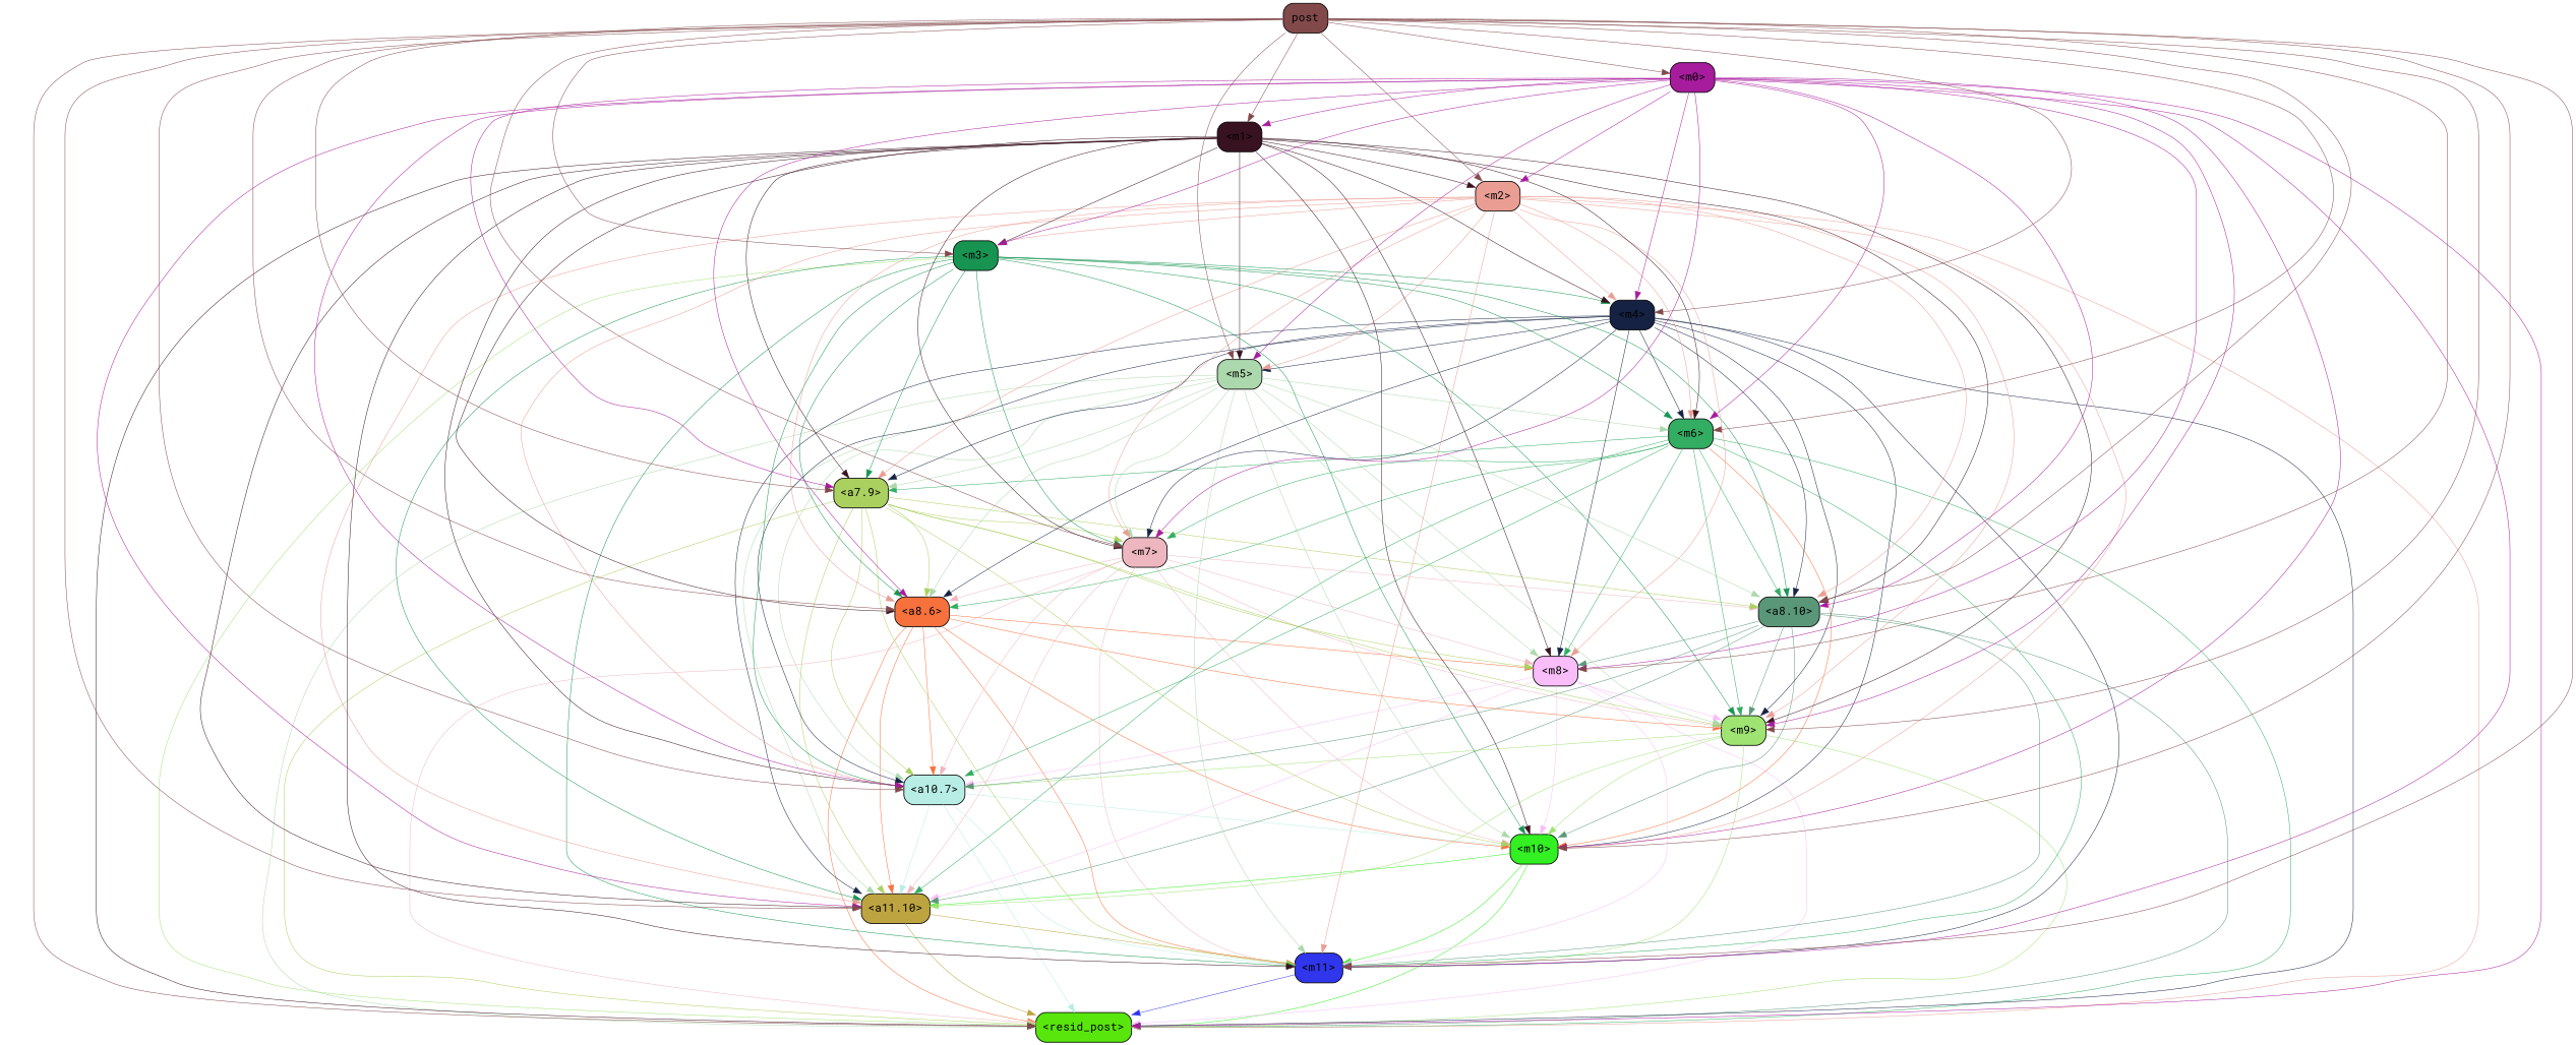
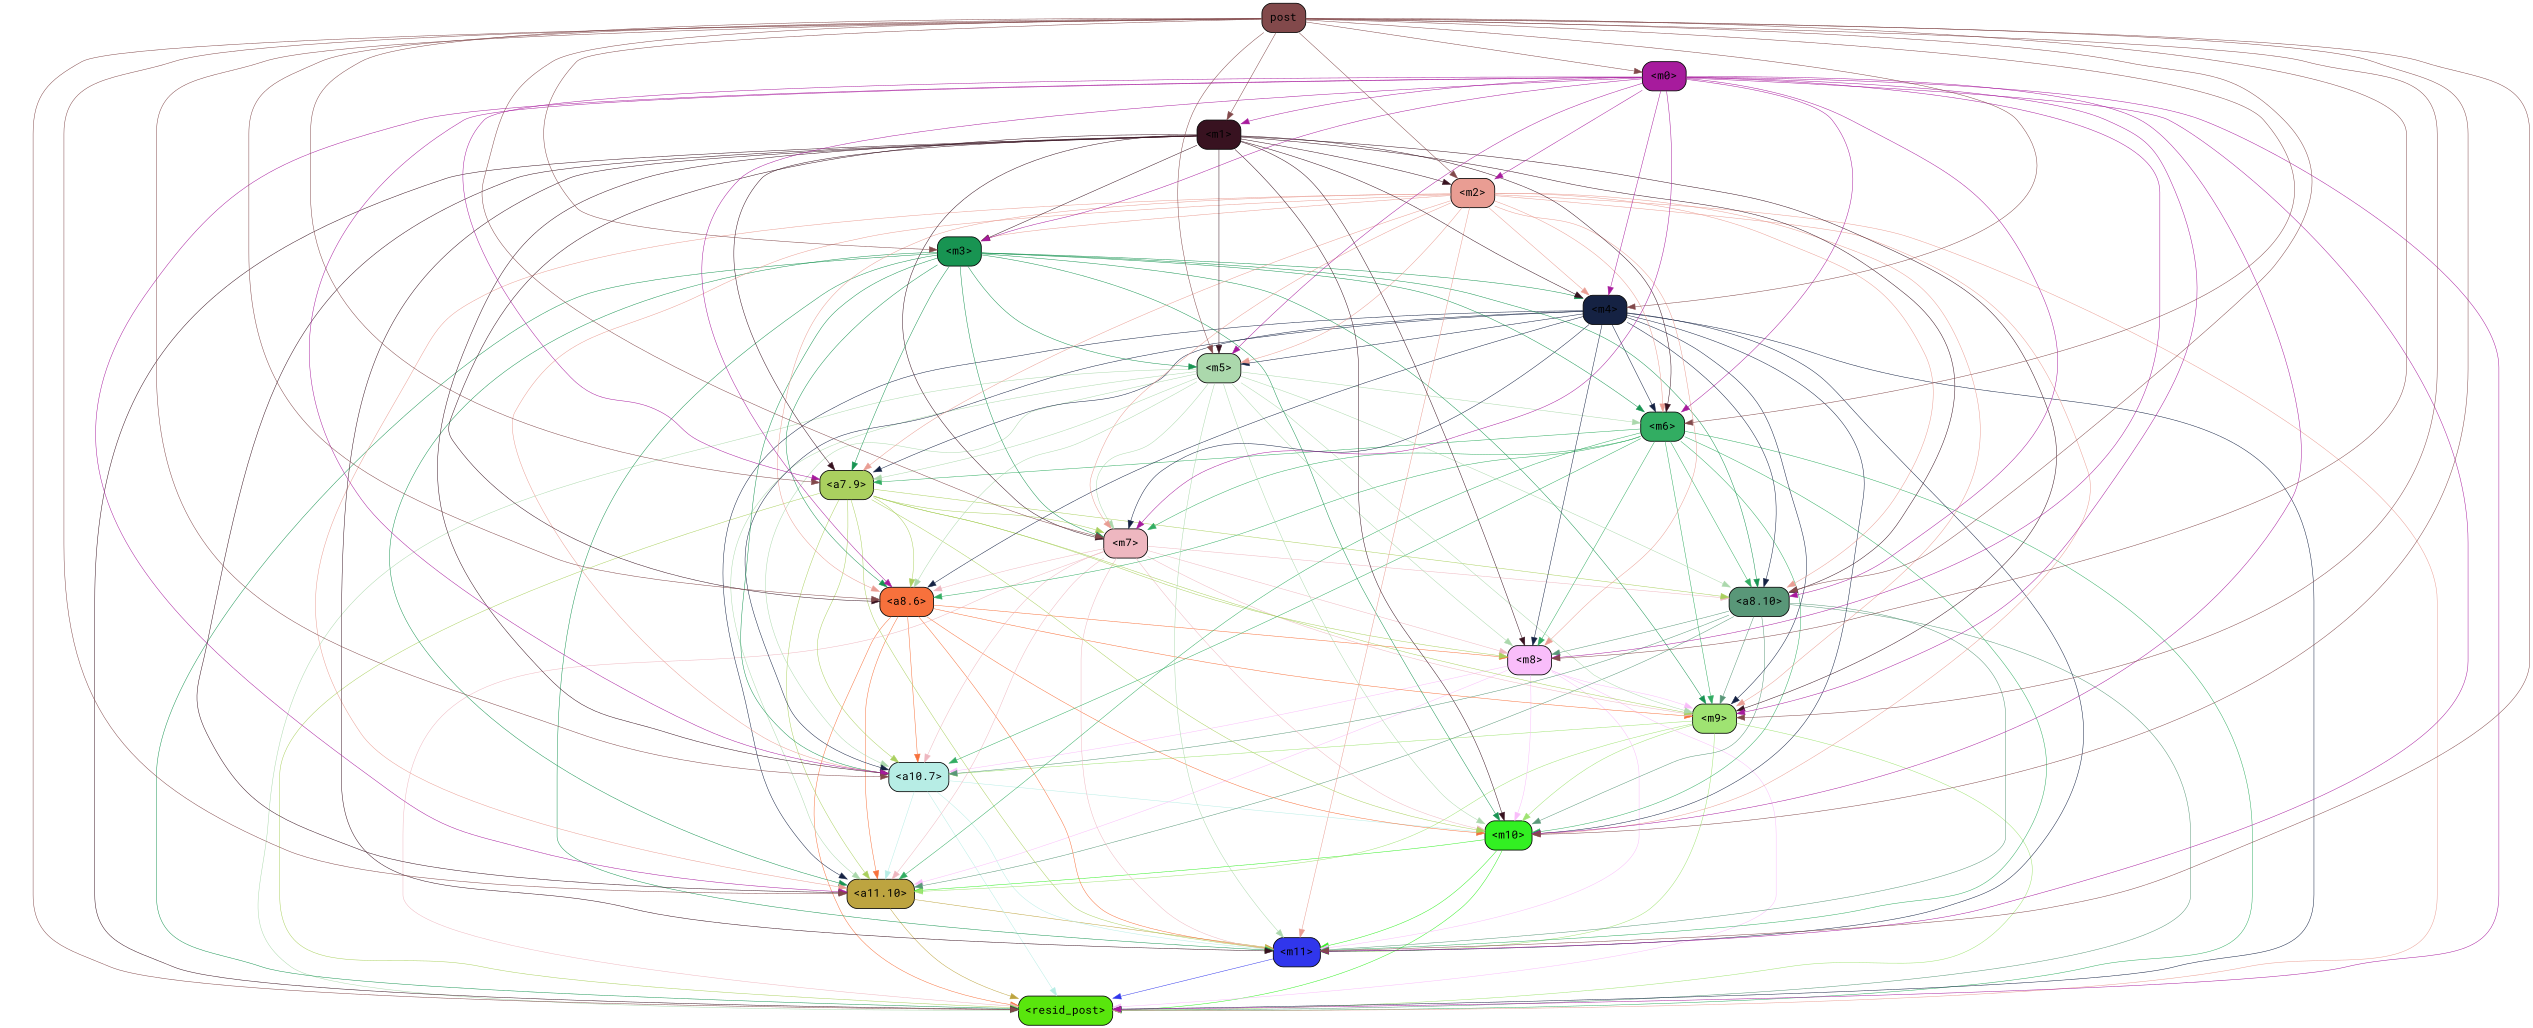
  strict digraph {
    fontname="Roboto Mono"
    splines=true
    node [color=black fontname="Roboto Mono" shape=box style="filled, rounded"]
    edge [color="#82494b" fontname="Roboto Mono" penwidth=0.6]
    "<m11>" [fillcolor="#3036ec"]
    "<resid_post>" [fillcolor="#59e60d"]
    "<a11.10>" [fillcolor="#bda440"]
    "<m10>" [fillcolor="#32f022"]
    "<a10.7>" [fillcolor="#b7ede5"]
    "<m9>" [fillcolor="#9fe372"]
    "<m8>" [fillcolor="#f9bdfa"]
    "<a8.10>" [fillcolor="#599778"]
    "<a8.6>" [fillcolor="#f7713c"]
    "<m7>" [fillcolor="#eeb7c0"]
    "<a7.9>" [fillcolor="#aad05f"]
    "<m6>" [fillcolor="#32ad62"]
    "<m5>" [fillcolor="#abd8ac"]
    "<m4>" [fillcolor="#152243"]
    "<m3>" [fillcolor="#189452"]
    "<m2>" [fillcolor="#e99d93"]
    "<m1>" [fillcolor="#381220"]
    "<m0>" [fillcolor="#a71b9d"]
    n19 [fillcolor="#82494b" label=post]
    "<m11>" -> "<resid_post>" [color="#3036ec"]
    "<a11.10>" -> "<m11>" [color="#bda440"]
    "<a11.10>" -> "<resid_post>" [color="#bda440"]
    "<m10>" -> "<m11>" [color="#32f022"]
    "<m10>" -> "<resid_post>" [color="#32f022"]
    "<m10>" -> "<a11.10>" [color="#32f022"]
    "<a10.7>" -> "<m11>" [color="#b7ede5"]
    "<a10.7>" -> "<resid_post>" [color="#b7ede5"]
    "<a10.7>" -> "<a11.10>" [color="#b7ede5"]
    "<a10.7>" -> "<m10>" [color="#b7ede5"]
    "<m9>" -> "<m11>" [color="#9fe372"]
    "<m9>" -> "<resid_post>" [color="#9fe372"]
    "<m9>" -> "<a11.10>" [color="#9fe372"]
    "<m9>" -> "<m10>" [color="#9fe372"]
    "<m9>" -> "<a10.7>" [color="#9fe372"]
    "<m8>" -> "<m11>" [color="#f9bdfa"]
    "<m8>" -> "<resid_post>" [color="#f9bdfa"]
    "<m8>" -> "<a11.10>" [color="#f9bdfa"]
    "<m8>" -> "<m10>" [color="#f9bdfa"]
    "<m8>" -> "<a10.7>" [color="#f9bdfa"]
    "<m8>" -> "<m9>" [color="#f9bdfa"]
    "<a8.10>" -> "<m11>" [color="#599778"]
    "<a8.10>" -> "<resid_post>" [color="#599778"]
    "<a8.10>" -> "<a11.10>" [color="#599778"]
    "<a8.10>" -> "<m10>" [color="#599778"]
    "<a8.10>" -> "<a10.7>" [color="#599778"]
    "<a8.10>" -> "<m9>" [color="#599778"]
    "<a8.10>" -> "<m8>" [color="#599778"]
    "<a8.6>" -> "<m11>" [color="#f7713c"]
    "<a8.6>" -> "<resid_post>" [color="#f7713c"]
    "<a8.6>" -> "<a11.10>" [color="#f7713c"]
    "<a8.6>" -> "<m10>" [color="#f7713c"]
    "<a8.6>" -> "<a10.7>" [color="#f7713c"]
    "<a8.6>" -> "<m9>" [color="#f7713c"]
    "<a8.6>" -> "<m8>" [color="#f7713c"]
    "<m7>" -> "<m11>" [color="#eeb7c0"]
    "<m7>" -> "<resid_post>" [color="#eeb7c0"]
    "<m7>" -> "<a11.10>" [color="#eeb7c0"]
    "<m7>" -> "<m10>" [color="#eeb7c0"]
    "<m7>" -> "<a10.7>" [color="#eeb7c0"]
    "<m7>" -> "<m9>" [color="#eeb7c0"]
    "<m7>" -> "<m8>" [color="#eeb7c0"]
    "<m7>" -> "<a8.10>" [color="#eeb7c0"]
    "<m7>" -> "<a8.6>" [color="#eeb7c0"]
    "<a7.9>" -> "<m11>" [color="#aad05f"]
    "<a7.9>" -> "<resid_post>" [color="#aad05f"]
    "<a7.9>" -> "<a11.10>" [color="#aad05f"]
    "<a7.9>" -> "<m10>" [color="#aad05f"]
    "<a7.9>" -> "<a10.7>" [color="#aad05f"]
    "<a7.9>" -> "<m9>" [color="#aad05f"]
    "<a7.9>" -> "<m8>" [color="#aad05f"]
    "<a7.9>" -> "<a8.10>" [color="#aad05f"]
    "<a7.9>" -> "<a8.6>" [color="#aad05f"]
    "<a7.9>" -> "<m7>" [color="#aad05f"]
    "<m6>" -> "<m11>" [color="#32ad62"]
    "<m6>" -> "<resid_post>" [color="#32ad62"]
    "<m6>" -> "<a11.10>" [color="#32ad62"]
-   "<m6>" -> "<m10>" [color="#f7713c"]
+   "<m6>" -> "<m10>" [color="#32ad62"]
    "<m6>" -> "<a10.7>" [color="#32ad62"]
    "<m6>" -> "<m9>" [color="#32ad62"]
    "<m6>" -> "<m8>" [color="#32ad62"]
    "<m6>" -> "<a8.10>" [color="#32ad62"]
    "<m6>" -> "<a8.6>" [color="#32ad62"]
    "<m6>" -> "<m7>" [color="#32ad62"]
    "<m6>" -> "<a7.9>" [color="#32ad62"]
    "<m5>" -> "<m11>" [color="#abd8ac"]
    "<m5>" -> "<resid_post>" [color="#abd8ac"]
    "<m5>" -> "<a11.10>" [color="#abd8ac"]
    "<m5>" -> "<m10>" [color="#abd8ac"]
    "<m5>" -> "<a10.7>" [color="#abd8ac"]
    "<m5>" -> "<m9>" [color="#abd8ac"]
    "<m5>" -> "<m8>" [color="#abd8ac"]
    "<m5>" -> "<a8.10>" [color="#abd8ac"]
    "<m5>" -> "<a8.6>" [color="#abd8ac"]
    "<m5>" -> "<m7>" [color="#abd8ac"]
    "<m5>" -> "<a7.9>" [color="#abd8ac"]
    "<m5>" -> "<m6>" [color="#abd8ac"]
    "<m4>" -> "<m11>" [color="#152243"]
    "<m4>" -> "<resid_post>" [color="#152243"]
    "<m4>" -> "<a11.10>" [color="#152243"]
    "<m4>" -> "<m10>" [color="#152243"]
    "<m4>" -> "<a10.7>" [color="#152243"]
    "<m4>" -> "<m9>" [color="#152243"]
    "<m4>" -> "<m8>" [color="#152243"]
    "<m4>" -> "<a8.10>" [color="#152243"]
    "<m4>" -> "<a8.6>" [color="#152243"]
    "<m4>" -> "<m7>" [color="#152243"]
    "<m4>" -> "<a7.9>" [color="#152243"]
    "<m4>" -> "<m6>" [color="#152243"]
    "<m4>" -> "<m5>" [color="#152243"]
    "<m3>" -> "<m11>" [color="#189452"]
-   "<m3>" -> "<resid_post>" [color="#9fe372"]
+   "<m3>" -> "<resid_post>" [color="#189452"]
    "<m3>" -> "<a11.10>" [color="#189452"]
    "<m3>" -> "<m10>" [color="#189452"]
    "<m3>" -> "<a10.7>" [color="#189452"]
    "<m3>" -> "<m9>" [color="#189452"]
    "<m3>" -> "<a8.10>" [color="#189452"]
    "<m3>" -> "<a8.6>" [color="#189452"]
    "<m3>" -> "<m7>" [color="#189452"]
    "<m3>" -> "<a7.9>" [color="#189452"]
    "<m3>" -> "<m6>" [color="#189452"]
+   "<m3>" -> "<m5>" [color="#189452"]
    "<m3>" -> "<m4>" [color="#189452"]
    "<m2>" -> "<m11>" [color="#e99d93"]
    "<m2>" -> "<resid_post>" [color="#e99d93"]
    "<m2>" -> "<a11.10>" [color="#e99d93"]
    "<m2>" -> "<m10>" [color="#e99d93"]
    "<m2>" -> "<a10.7>" [color="#e99d93"]
    "<m2>" -> "<m9>" [color="#e99d93"]
    "<m2>" -> "<m8>" [color="#e99d93"]
    "<m2>" -> "<a8.10>" [color="#e99d93"]
    "<m2>" -> "<a8.6>" [color="#e99d93"]
    "<m2>" -> "<m7>" [color="#e99d93"]
    "<m2>" -> "<a7.9>" [color="#e99d93"]
    "<m2>" -> "<m6>" [color="#e99d93"]
    "<m2>" -> "<m5>" [color="#e99d93"]
    "<m2>" -> "<m4>" [color="#e99d93"]
    "<m2>" -> "<m3>" [color="#e99d93"]
    "<m1>" -> "<m11>" [color="#381220"]
    "<m1>" -> "<resid_post>" [color="#381220"]
    "<m1>" -> "<a11.10>" [color="#381220"]
    "<m1>" -> "<m10>" [color="#381220"]
    "<m1>" -> "<a10.7>" [color="#381220"]
    "<m1>" -> "<m9>" [color="#381220"]
    "<m1>" -> "<m8>" [color="#381220"]
    "<m1>" -> "<a8.10>" [color="#381220"]
    "<m1>" -> "<a8.6>" [color="#381220"]
    "<m1>" -> "<m7>" [color="#381220"]
    "<m1>" -> "<a7.9>" [color="#381220"]
    "<m1>" -> "<m6>" [color="#381220"]
    "<m1>" -> "<m5>" [color="#381220"]
    "<m1>" -> "<m4>" [color="#381220"]
    "<m1>" -> "<m3>" [color="#381220"]
    "<m1>" -> "<m2>" [color="#381220"]
    "<m0>" -> "<m11>" [color="#a71b9d"]
    "<m0>" -> "<resid_post>" [color="#a71b9d"]
    "<m0>" -> "<a11.10>" [color="#a71b9d"]
    "<m0>" -> "<m10>" [color="#a71b9d"]
    "<m0>" -> "<a10.7>" [color="#a71b9d"]
    "<m0>" -> "<m9>" [color="#a71b9d"]
    "<m0>" -> "<m8>" [color="#a71b9d"]
    "<m0>" -> "<a8.10>" [color="#a71b9d"]
    "<m0>" -> "<a8.6>" [color="#a71b9d"]
    "<m0>" -> "<m7>" [color="#a71b9d"]
    "<m0>" -> "<a7.9>" [color="#a71b9d"]
    "<m0>" -> "<m6>" [color="#a71b9d"]
    "<m0>" -> "<m5>" [color="#a71b9d"]
    "<m0>" -> "<m4>" [color="#a71b9d"]
    "<m0>" -> "<m3>" [color="#a71b9d"]
    "<m0>" -> "<m2>" [color="#a71b9d"]
    "<m0>" -> "<m1>" [color="#a71b9d"]
    n19 -> "<m11>"
    n19 -> "<resid_post>"
    n19 -> "<a11.10>"
    n19 -> "<m10>"
    n19 -> "<a10.7>"
    n19 -> "<m9>"
    n19 -> "<m8>"
    n19 -> "<a8.10>"
    n19 -> "<a8.6>"
    n19 -> "<m7>"
    n19 -> "<a7.9>"
    n19 -> "<m6>"
    n19 -> "<m5>"
    n19 -> "<m4>"
    n19 -> "<m3>"
    n19 -> "<m2>"
    n19 -> "<m1>"
    n19 -> "<m0>"
  }
